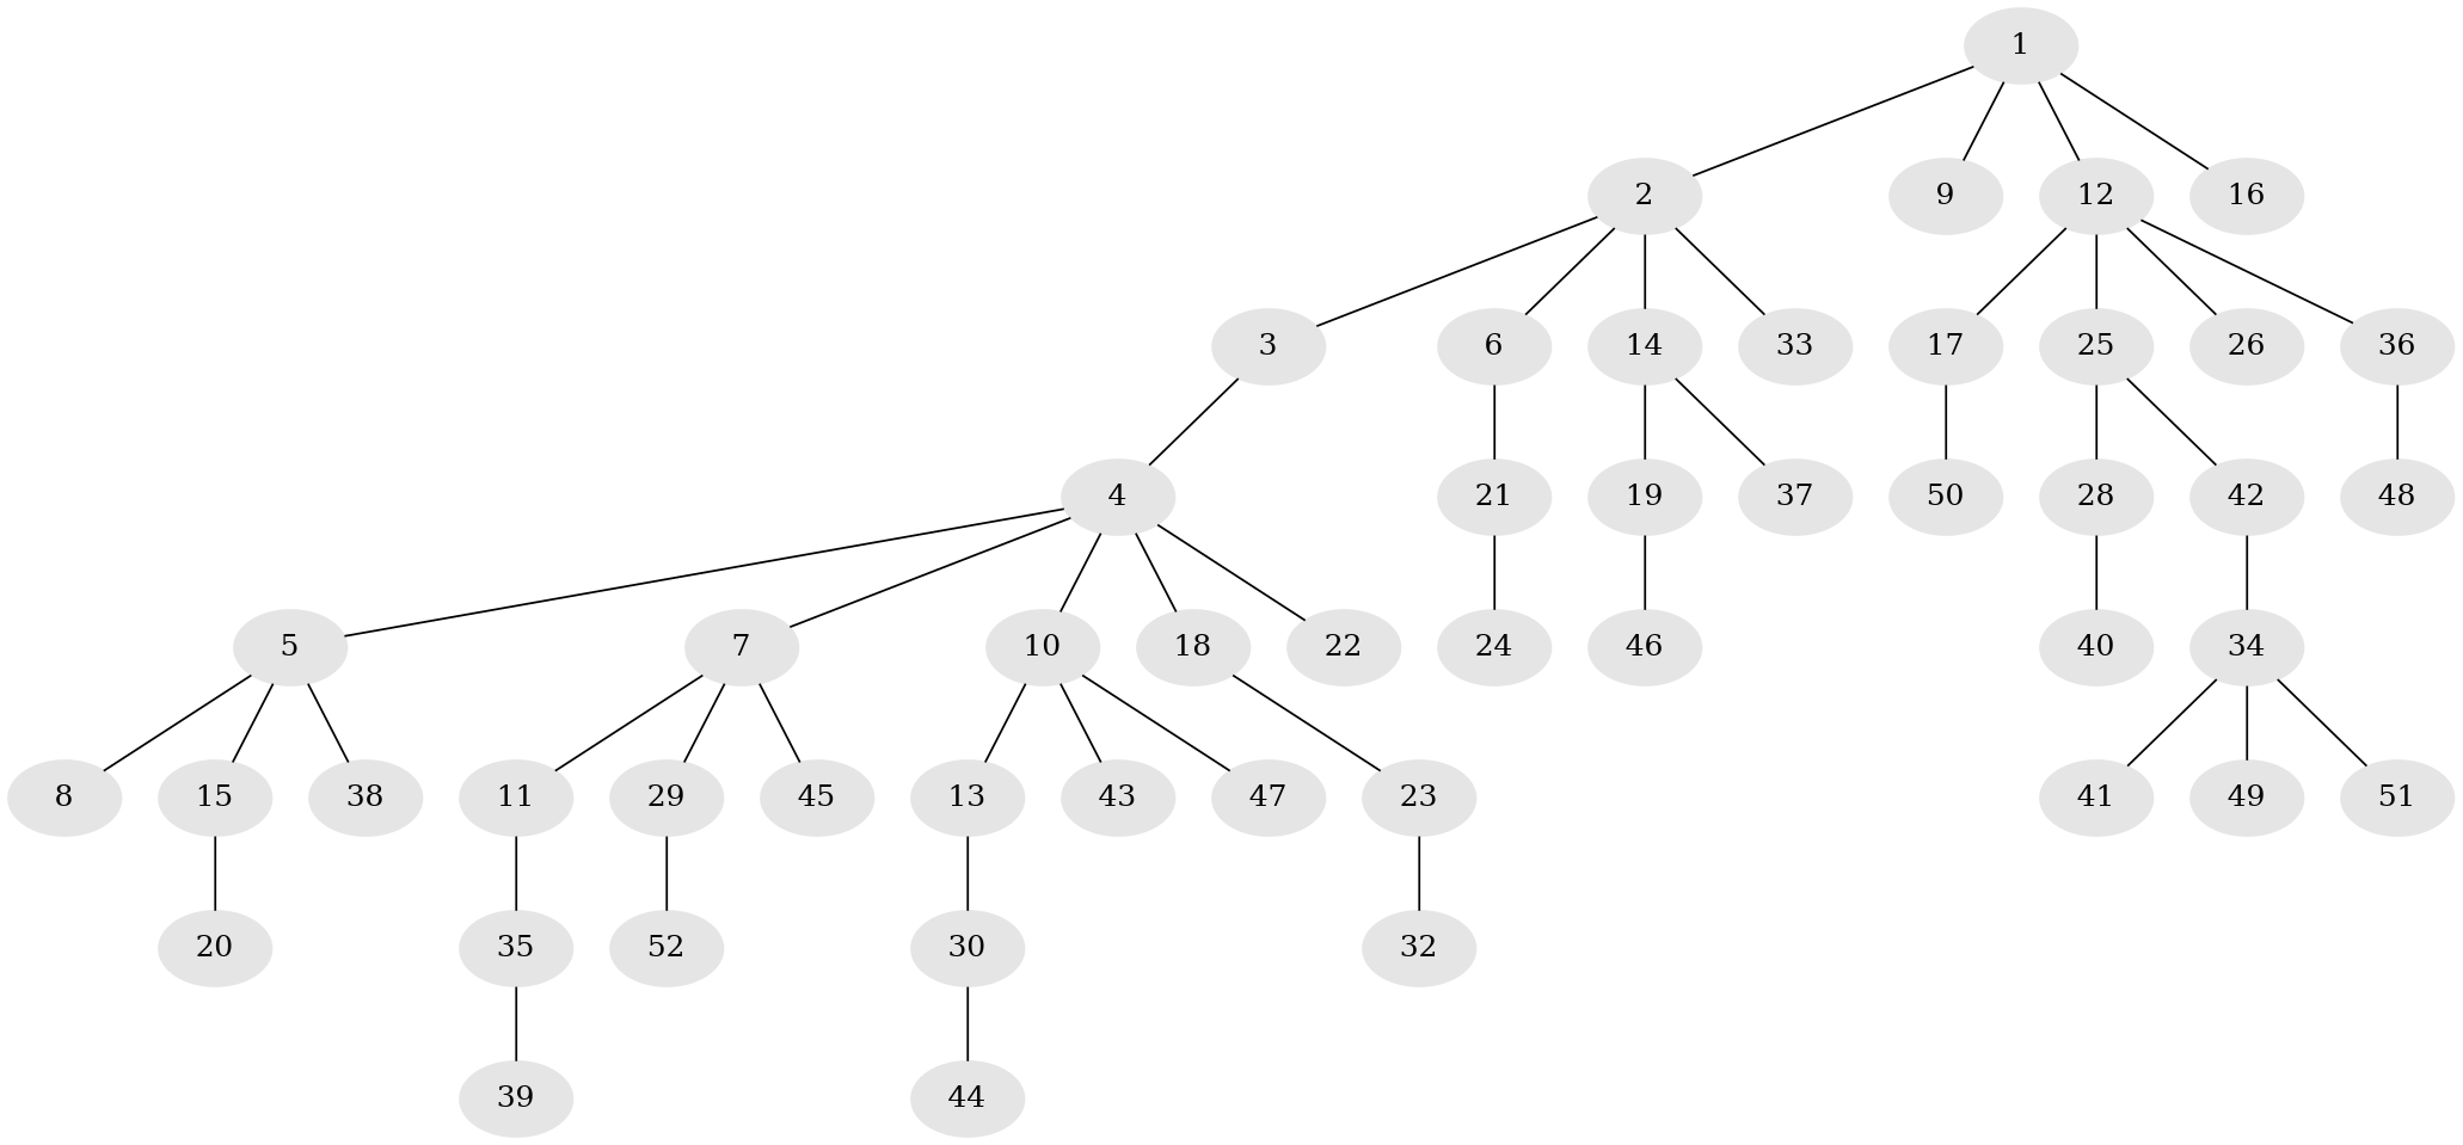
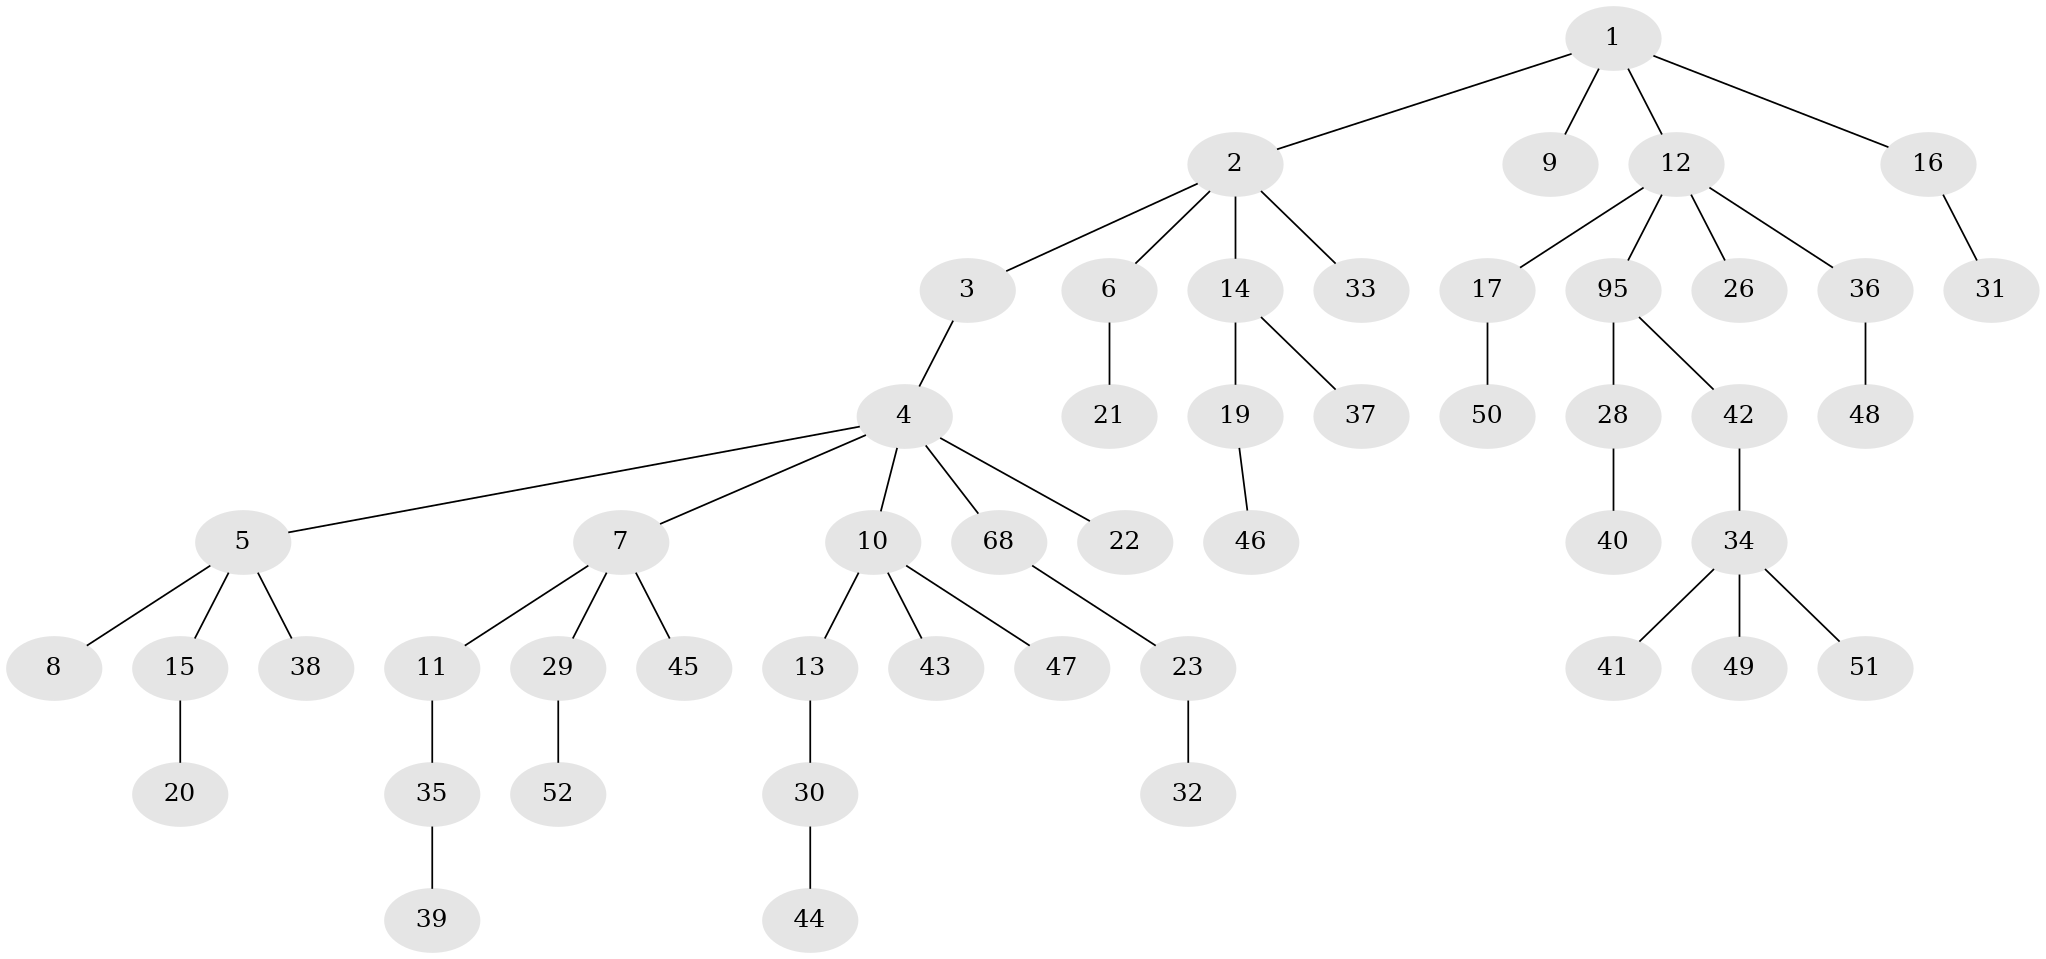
  graph {
    node [color=gray90 style=filled]
    1
    2
    9
    12
    16
    3
    6
    14
    33
    17
-   25
+   25 [label=95]
    26
    36
+   31
    4
    21
    19
    37
    5
    7
    10
-   18
+   18 [label=68]
    22
    8
    15
    38
    11
    29
    45
    13
    43
    47
    23
    20
-   24
    35
    52
    30
    39
    50
    28
    42
    48
    44
    46
    32
    40
    34
    41
    49
    51
    1 -- 2
    1 -- 9
    1 -- 12
    1 -- 16
    2 -- 3
    2 -- 6
    2 -- 14
    2 -- 33
    12 -- 17
    12 -- 25
    12 -- 26
    12 -- 36
+   16 -- 31
    3 -- 4
    6 -- 21
    14 -- 19
    14 -- 37
    17 -- 50
    25 -- 28
    25 -- 42
    36 -- 48
    4 -- 5
    4 -- 7
    4 -- 10
    4 -- 18
    4 -- 22
-   21 -- 24
    19 -- 46
    5 -- 8
    5 -- 15
    5 -- 38
    7 -- 11
    7 -- 29
    7 -- 45
    10 -- 13
    10 -- 43
    10 -- 47
    18 -- 23
    15 -- 20
    11 -- 35
    29 -- 52
    13 -- 30
    23 -- 32
    35 -- 39
    30 -- 44
    28 -- 40
    42 -- 34
    34 -- 41
    34 -- 49
    34 -- 51
  }
